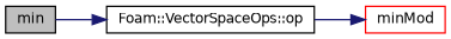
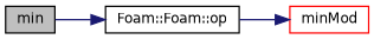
  digraph {
    rankdir=LR
    node [color=black fontname=Helvetica fontsize=10 shape=record]
    edge [color=midnightblue fontname=Helvetica fontsize=10 labelfontname=Helvetica labelfontsize=10 style=solid]
    n1 [fillcolor=grey75 fontcolor=black height=0.2 label=min style=filled width=0.4]
-   n2 [height=0.2 label="Foam::VectorSpaceOps::op" width=0.4]
+   n2 [height=0.2 label="Foam::Foam::op" width=0.4]
    n3 [color=red height=0.2 label=minMod width=0.4]
    n1 -> n2
    n2 -> n3
  }
